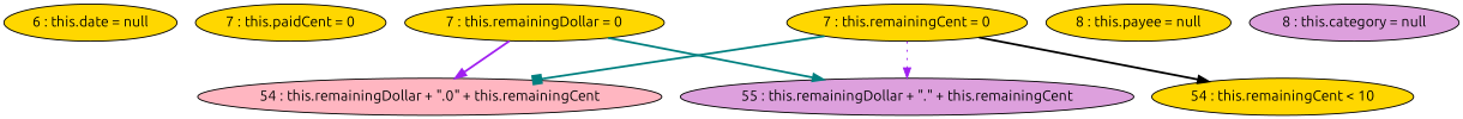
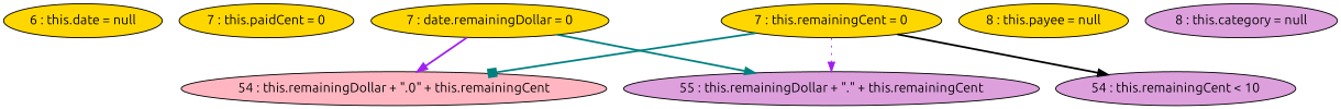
  digraph {
    fontname=Ubuntu
    node [fillcolor=gold fontname=Ubuntu style=filled]
    edge [arrowhead=normal color=teal fontname=Ubuntu style=bold]
    "6 : this.date = null"
    "7 : this.paidCent = 0"
    "55 : this.remainingDollar + \".\" + this.remainingCent" [fillcolor=plum]
-   "7 : this.remainingDollar = 0"
+   "7 : this.remainingDollar = 0" [label="7 : date.remainingDollar = 0"]
    "54 : this.remainingDollar + \".0\" + this.remainingCent" [fillcolor=lightpink]
    "7 : this.remainingCent = 0"
-   "54 : this.remainingCent < 10"
+   "54 : this.remainingCent < 10" [fillcolor=plum]
    "8 : this.payee = null"
    "8 : this.category = null" [fillcolor=plum]
    "7 : this.remainingDollar = 0" -> "55 : this.remainingDollar + \".\" + this.remainingCent"
    "7 : this.remainingDollar = 0" -> "54 : this.remainingDollar + \".0\" + this.remainingCent" [color=purple]
    "7 : this.remainingCent = 0" -> "55 : this.remainingDollar + \".\" + this.remainingCent" [color=purple style=dotted]
    "7 : this.remainingCent = 0" -> "54 : this.remainingDollar + \".0\" + this.remainingCent" [arrowhead=box]
    "7 : this.remainingCent = 0" -> "54 : this.remainingCent < 10" [color=black]
  }
